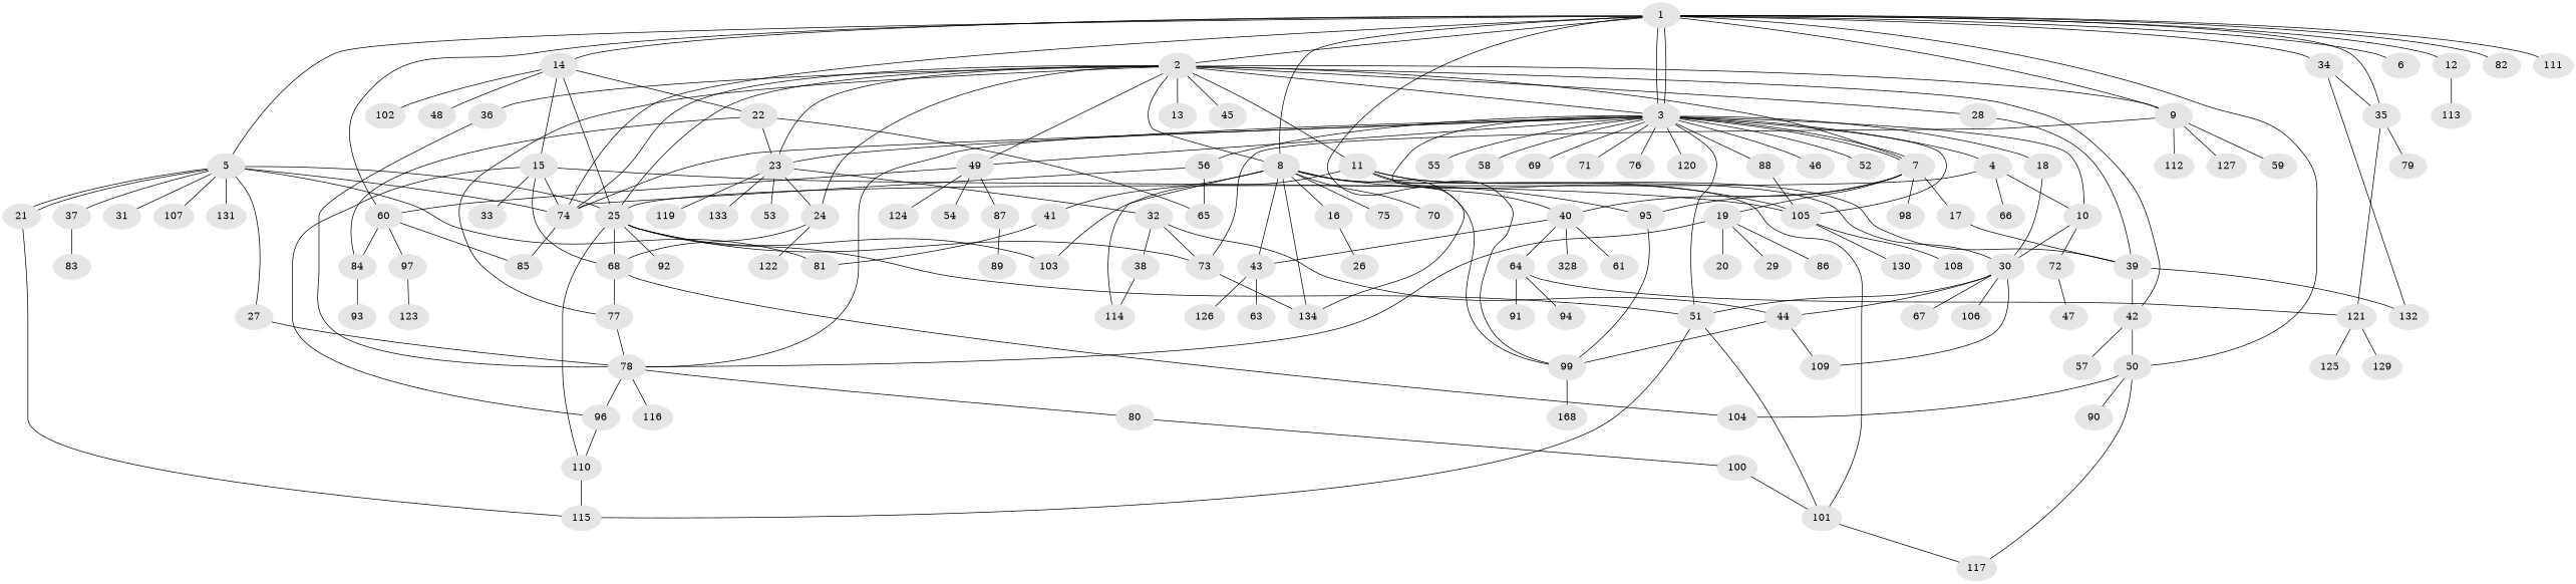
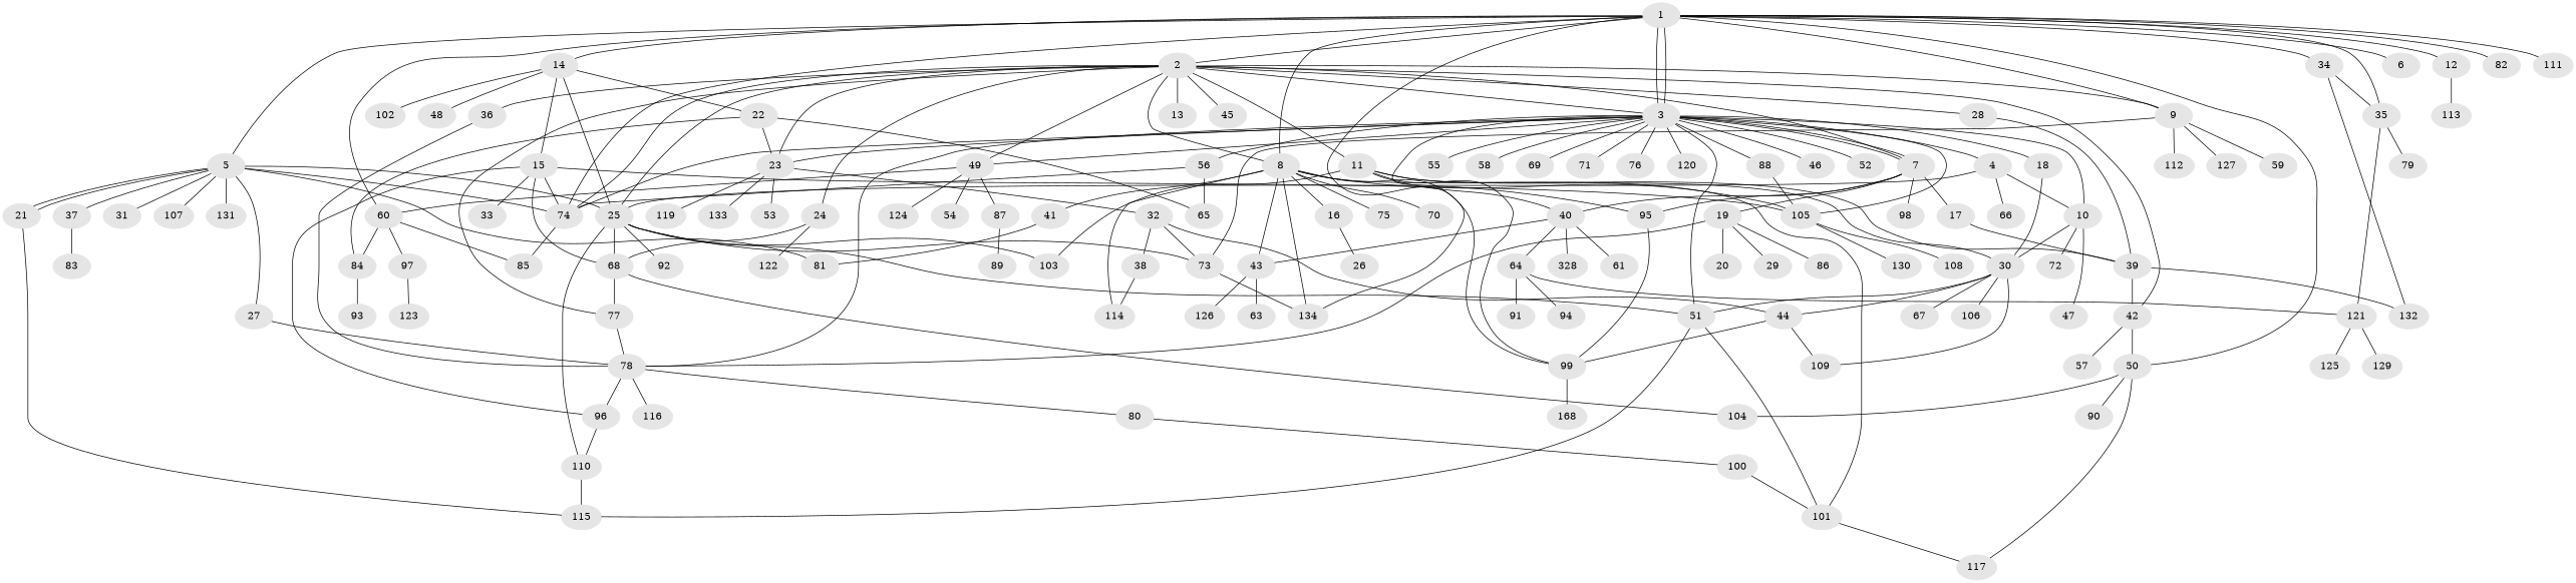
  graph {
    node [color=gray90 style=filled]
    1
    2
    3
    5
    6
    8
    9
    12
    14
    34
    35
    50
    60
    74
    82
    111
    134
    7
    11
    13
    23
    24
    25
    28
    36
    42
    45
    49
    77
    4
    10
    18
    46
    51
    52
    55
    56
    58
    69
    71
    76
    78
    88
    95
    105
    120
    21
    27
    31
    37
    81
    107
    131
    16
    41
    43
    70
    75
    99
    101
    114
    59
    73
    112
    127
    113
    15
    22
    48
    102
    132
    79
    121
    90
    104
    117
    84
    85
    97
    17
    19
    40
    98
    30
    39
    103
    32
    53
    119
    133
    68
    122
    92
    110
    57
    54
    87
    124
    66
    47
    72
    115
    65
    96
    80
    116
    108
    130
    83
    20
    29
    86
    61
    64
    n115 [label=328]
    26
    63
    126
    n119 [label=168]
    44
    67
    106
    109
    33
    93
    38
    125
    129
    91
    94
    89
    123
    100
    1 -- 2
    1 -- 3
    1 -- 3
    1 -- 5
    1 -- 6
    1 -- 8
    1 -- 9
    1 -- 12
    1 -- 14
    1 -- 34
    1 -- 35
    1 -- 50
    1 -- 60
    1 -- 74
    1 -- 82
    1 -- 111
    1 -- 134
    2 -- 3
    2 -- 8
    2 -- 9
    2 -- 74
    2 -- 7
    2 -- 11
    2 -- 13
    2 -- 23
    2 -- 24
    2 -- 25
    2 -- 28
    2 -- 36
    2 -- 42
    2 -- 45
    2 -- 49
    2 -- 77
    3 -- 74
    3 -- 7
    3 -- 7
    3 -- 23
    3 -- 49
    3 -- 4
    3 -- 10
    3 -- 18
    3 -- 46
    3 -- 51
    3 -- 52
    3 -- 55
    3 -- 56
    3 -- 58
    3 -- 69
    3 -- 71
    3 -- 76
    3 -- 78
    3 -- 88
    3 -- 95
    3 -- 105
    3 -- 120
    5 -- 74
    5 -- 25
    5 -- 21
    5 -- 21
    5 -- 27
    5 -- 31
    5 -- 37
    5 -- 81
    5 -- 107
    5 -- 131
    8 -- 134
    8 -- 105
    8 -- 16
    8 -- 41
    8 -- 43
    8 -- 70
    8 -- 75
    8 -- 99
    8 -- 101
    8 -- 114
    9 -- 59
    9 -- 73
    9 -- 112
    9 -- 127
    12 -- 113
    14 -- 25
    14 -- 15
    14 -- 22
    14 -- 48
    14 -- 102
    34 -- 35
    34 -- 132
    35 -- 79
    35 -- 121
    50 -- 90
    50 -- 104
    50 -- 117
    60 -- 84
    60 -- 85
    60 -- 97
    74 -- 85
    7 -- 95
    7 -- 17
    7 -- 19
    7 -- 40
    7 -- 98
    11 -- 99
    11 -- 40
    11 -- 30
    11 -- 39
    11 -- 103
-   23 -- 24
    23 -- 32
    23 -- 53
    23 -- 119
    23 -- 133
    24 -- 68
    24 -- 122
    25 -- 51
    25 -- 73
    25 -- 103
    25 -- 68
    25 -- 92
    25 -- 110
    28 -- 39
    36 -- 78
    42 -- 50
    42 -- 57
    49 -- 60
    49 -- 54
    49 -- 87
    49 -- 124
    77 -- 78
    4 -- 25
    4 -- 10
    4 -- 66
    10 -- 30
-   72 -- 47
+   10 -- 47
    10 -- 72
    18 -- 30
    51 -- 101
    51 -- 115
    56 -- 74
    56 -- 65
    78 -- 96
    78 -- 80
    78 -- 116
    88 -- 105
    95 -- 99
    105 -- 108
    105 -- 130
    21 -- 115
    27 -- 78
    37 -- 83
    16 -- 26
    41 -- 81
    43 -- 63
    43 -- 126
    99 -- n119
    101 -- 117
    73 -- 134
    15 -- 74
    15 -- 105
    15 -- 68
    15 -- 96
    15 -- 33
    22 -- 23
    22 -- 84
    22 -- 65
    121 -- 125
    121 -- 129
    84 -- 93
    97 -- 123
    17 -- 39
    19 -- 78
    19 -- 20
    19 -- 29
    19 -- 86
    40 -- 43
    40 -- 61
    40 -- 64
    40 -- n115
    30 -- 51
    30 -- 44
    30 -- 67
    30 -- 106
    30 -- 109
    39 -- 42
    39 -- 132
    32 -- 73
    32 -- 44
    32 -- 38
    68 -- 77
    68 -- 104
    110 -- 115
    87 -- 89
    96 -- 110
    80 -- 100
    64 -- 121
    64 -- 91
    64 -- 94
    44 -- 99
    44 -- 109
    38 -- 114
    100 -- 101
  }
